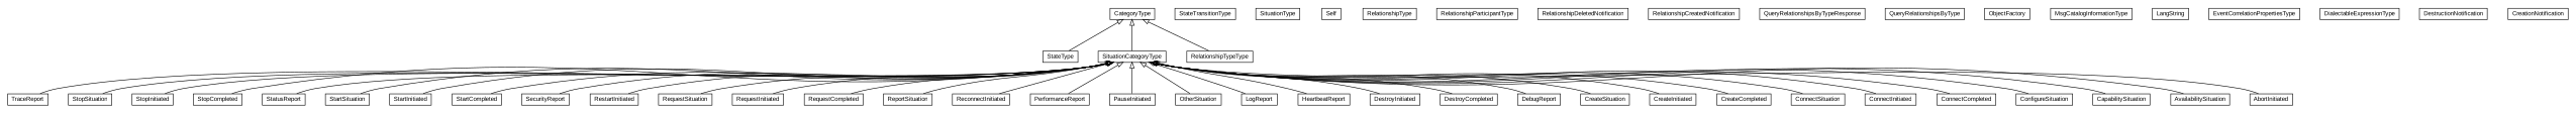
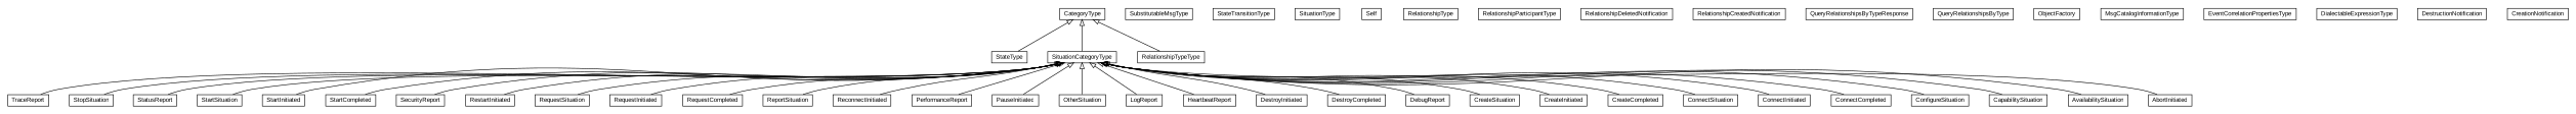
  digraph {
    nodesep=0.25
    ranksep=0.5
    node [fontcolor=black fontname=arial fontsize=10.0 shape=plaintext]
    edge [arrowtail=empty dir=back fontname=arial fontsize=10 headport=p labelfontname=arial labelfontsize=10 tailport=p]
    n1 [label=<<table title="org.oasis_open.docs.wsdm.muws2_2.TraceReport" border="0" cellborder="1" cellspacing="0" cellpadding="2" port="p" href="./TraceReport.html"> 		<tr><td><table border="0" cellspacing="0" cellpadding="1"> <tr><td align="center" balign="center"> TraceReport </td></tr> 		</table></td></tr> 		</table>>]
+   n2 [label=<<table title="org.oasis_open.docs.wsdm.muws2_2.SubstitutableMsgType" border="0" cellborder="1" cellspacing="0" cellpadding="2" port="p" href="./SubstitutableMsgType.html"> 		<tr><td><table border="0" cellspacing="0" cellpadding="1"> <tr><td align="center" balign="center"> SubstitutableMsgType </td></tr> 		</table></td></tr> 		</table>>]
    n3 [label=<<table title="org.oasis_open.docs.wsdm.muws2_2.StopSituation" border="0" cellborder="1" cellspacing="0" cellpadding="2" port="p" href="./StopSituation.html"> 		<tr><td><table border="0" cellspacing="0" cellpadding="1"> <tr><td align="center" balign="center"> StopSituation </td></tr> 		</table></td></tr> 		</table>>]
-   n4 [label=<<table title="org.oasis_open.docs.wsdm.muws2_2.StopInitiated" border="0" cellborder="1" cellspacing="0" cellpadding="2" port="p" href="./StopInitiated.html"> 		<tr><td><table border="0" cellspacing="0" cellpadding="1"> <tr><td align="center" balign="center"> StopInitiated </td></tr> 		</table></td></tr> 		</table>>]
-   n5 [label=<<table title="org.oasis_open.docs.wsdm.muws2_2.StopCompleted" border="0" cellborder="1" cellspacing="0" cellpadding="2" port="p" href="./StopCompleted.html"> 		<tr><td><table border="0" cellspacing="0" cellpadding="1"> <tr><td align="center" balign="center"> StopCompleted </td></tr> 		</table></td></tr> 		</table>>]
    n6 [label=<<table title="org.oasis_open.docs.wsdm.muws2_2.StatusReport" border="0" cellborder="1" cellspacing="0" cellpadding="2" port="p" href="./StatusReport.html"> 		<tr><td><table border="0" cellspacing="0" cellpadding="1"> <tr><td align="center" balign="center"> StatusReport </td></tr> 		</table></td></tr> 		</table>>]
    n7 [label=<<table title="org.oasis_open.docs.wsdm.muws2_2.StateType" border="0" cellborder="1" cellspacing="0" cellpadding="2" port="p" href="./StateType.html"> 		<tr><td><table border="0" cellspacing="0" cellpadding="1"> <tr><td align="center" balign="center"> StateType </td></tr> 		</table></td></tr> 		</table>>]
    n8 [label=<<table title="org.oasis_open.docs.wsdm.muws2_2.StateTransitionType" border="0" cellborder="1" cellspacing="0" cellpadding="2" port="p" href="./StateTransitionType.html"> 		<tr><td><table border="0" cellspacing="0" cellpadding="1"> <tr><td align="center" balign="center"> StateTransitionType </td></tr> 		</table></td></tr> 		</table>>]
    n9 [label=<<table title="org.oasis_open.docs.wsdm.muws2_2.StartSituation" border="0" cellborder="1" cellspacing="0" cellpadding="2" port="p" href="./StartSituation.html"> 		<tr><td><table border="0" cellspacing="0" cellpadding="1"> <tr><td align="center" balign="center"> StartSituation </td></tr> 		</table></td></tr> 		</table>>]
    n10 [label=<<table title="org.oasis_open.docs.wsdm.muws2_2.StartInitiated" border="0" cellborder="1" cellspacing="0" cellpadding="2" port="p" href="./StartInitiated.html"> 		<tr><td><table border="0" cellspacing="0" cellpadding="1"> <tr><td align="center" balign="center"> StartInitiated </td></tr> 		</table></td></tr> 		</table>>]
    n11 [label=<<table title="org.oasis_open.docs.wsdm.muws2_2.StartCompleted" border="0" cellborder="1" cellspacing="0" cellpadding="2" port="p" href="./StartCompleted.html"> 		<tr><td><table border="0" cellspacing="0" cellpadding="1"> <tr><td align="center" balign="center"> StartCompleted </td></tr> 		</table></td></tr> 		</table>>]
    n12 [label=<<table title="org.oasis_open.docs.wsdm.muws2_2.SituationType" border="0" cellborder="1" cellspacing="0" cellpadding="2" port="p" href="./SituationType.html"> 		<tr><td><table border="0" cellspacing="0" cellpadding="1"> <tr><td align="center" balign="center"> SituationType </td></tr> 		</table></td></tr> 		</table>>]
    n13 [label=<<table title="org.oasis_open.docs.wsdm.muws2_2.SituationCategoryType" border="0" cellborder="1" cellspacing="0" cellpadding="2" port="p" href="./SituationCategoryType.html"> 		<tr><td><table border="0" cellspacing="0" cellpadding="1"> <tr><td align="center" balign="center"> SituationCategoryType </td></tr> 		</table></td></tr> 		</table>>]
    n14 [label=<<table title="org.oasis_open.docs.wsdm.muws2_2.SecurityReport" border="0" cellborder="1" cellspacing="0" cellpadding="2" port="p" href="./SecurityReport.html"> 		<tr><td><table border="0" cellspacing="0" cellpadding="1"> <tr><td align="center" balign="center"> SecurityReport </td></tr> 		</table></td></tr> 		</table>>]
    n15 [label=<<table title="org.oasis_open.docs.wsdm.muws2_2.RestartInitiated" border="0" cellborder="1" cellspacing="0" cellpadding="2" port="p" href="./RestartInitiated.html"> 		<tr><td><table border="0" cellspacing="0" cellpadding="1"> <tr><td align="center" balign="center"> RestartInitiated </td></tr> 		</table></td></tr> 		</table>>]
    n16 [label=<<table title="org.oasis_open.docs.wsdm.muws2_2.RequestSituation" border="0" cellborder="1" cellspacing="0" cellpadding="2" port="p" href="./RequestSituation.html"> 		<tr><td><table border="0" cellspacing="0" cellpadding="1"> <tr><td align="center" balign="center"> RequestSituation </td></tr> 		</table></td></tr> 		</table>>]
    n17 [label=<<table title="org.oasis_open.docs.wsdm.muws2_2.RequestInitiated" border="0" cellborder="1" cellspacing="0" cellpadding="2" port="p" href="./RequestInitiated.html"> 		<tr><td><table border="0" cellspacing="0" cellpadding="1"> <tr><td align="center" balign="center"> RequestInitiated </td></tr> 		</table></td></tr> 		</table>>]
    n18 [label=<<table title="org.oasis_open.docs.wsdm.muws2_2.RequestCompleted" border="0" cellborder="1" cellspacing="0" cellpadding="2" port="p" href="./RequestCompleted.html"> 		<tr><td><table border="0" cellspacing="0" cellpadding="1"> <tr><td align="center" balign="center"> RequestCompleted </td></tr> 		</table></td></tr> 		</table>>]
    n19 [label=<<table title="org.oasis_open.docs.wsdm.muws2_2.ReportSituation" border="0" cellborder="1" cellspacing="0" cellpadding="2" port="p" href="./ReportSituation.html"> 		<tr><td><table border="0" cellspacing="0" cellpadding="1"> <tr><td align="center" balign="center"> ReportSituation </td></tr> 		</table></td></tr> 		</table>>]
    n20 [label=<<table title="org.oasis_open.docs.wsdm.muws2_2.ReconnectInitiated" border="0" cellborder="1" cellspacing="0" cellpadding="2" port="p" href="./ReconnectInitiated.html"> 		<tr><td><table border="0" cellspacing="0" cellpadding="1"> <tr><td align="center" balign="center"> ReconnectInitiated </td></tr> 		</table></td></tr> 		</table>>]
    n21 [label=<<table title="org.oasis_open.docs.wsdm.muws2_2.PerformanceReport" border="0" cellborder="1" cellspacing="0" cellpadding="2" port="p" href="./PerformanceReport.html"> 		<tr><td><table border="0" cellspacing="0" cellpadding="1"> <tr><td align="center" balign="center"> PerformanceReport </td></tr> 		</table></td></tr> 		</table>>]
    n22 [label=<<table title="org.oasis_open.docs.wsdm.muws2_2.PauseInitiated" border="0" cellborder="1" cellspacing="0" cellpadding="2" port="p" href="./PauseInitiated.html"> 		<tr><td><table border="0" cellspacing="0" cellpadding="1"> <tr><td align="center" balign="center"> PauseInitiated </td></tr> 		</table></td></tr> 		</table>>]
    n23 [label=<<table title="org.oasis_open.docs.wsdm.muws2_2.OtherSituation" border="0" cellborder="1" cellspacing="0" cellpadding="2" port="p" href="./OtherSituation.html"> 		<tr><td><table border="0" cellspacing="0" cellpadding="1"> <tr><td align="center" balign="center"> OtherSituation </td></tr> 		</table></td></tr> 		</table>>]
    n24 [label=<<table title="org.oasis_open.docs.wsdm.muws2_2.LogReport" border="0" cellborder="1" cellspacing="0" cellpadding="2" port="p" href="./LogReport.html"> 		<tr><td><table border="0" cellspacing="0" cellpadding="1"> <tr><td align="center" balign="center"> LogReport </td></tr> 		</table></td></tr> 		</table>>]
    n25 [label=<<table title="org.oasis_open.docs.wsdm.muws2_2.HeartbeatReport" border="0" cellborder="1" cellspacing="0" cellpadding="2" port="p" href="./HeartbeatReport.html"> 		<tr><td><table border="0" cellspacing="0" cellpadding="1"> <tr><td align="center" balign="center"> HeartbeatReport </td></tr> 		</table></td></tr> 		</table>>]
    n26 [label=<<table title="org.oasis_open.docs.wsdm.muws2_2.DestroyInitiated" border="0" cellborder="1" cellspacing="0" cellpadding="2" port="p" href="./DestroyInitiated.html"> 		<tr><td><table border="0" cellspacing="0" cellpadding="1"> <tr><td align="center" balign="center"> DestroyInitiated </td></tr> 		</table></td></tr> 		</table>>]
    n27 [label=<<table title="org.oasis_open.docs.wsdm.muws2_2.DestroyCompleted" border="0" cellborder="1" cellspacing="0" cellpadding="2" port="p" href="./DestroyCompleted.html"> 		<tr><td><table border="0" cellspacing="0" cellpadding="1"> <tr><td align="center" balign="center"> DestroyCompleted </td></tr> 		</table></td></tr> 		</table>>]
    n28 [label=<<table title="org.oasis_open.docs.wsdm.muws2_2.DebugReport" border="0" cellborder="1" cellspacing="0" cellpadding="2" port="p" href="./DebugReport.html"> 		<tr><td><table border="0" cellspacing="0" cellpadding="1"> <tr><td align="center" balign="center"> DebugReport </td></tr> 		</table></td></tr> 		</table>>]
    n29 [label=<<table title="org.oasis_open.docs.wsdm.muws2_2.CreateSituation" border="0" cellborder="1" cellspacing="0" cellpadding="2" port="p" href="./CreateSituation.html"> 		<tr><td><table border="0" cellspacing="0" cellpadding="1"> <tr><td align="center" balign="center"> CreateSituation </td></tr> 		</table></td></tr> 		</table>>]
    n30 [label=<<table title="org.oasis_open.docs.wsdm.muws2_2.CreateInitiated" border="0" cellborder="1" cellspacing="0" cellpadding="2" port="p" href="./CreateInitiated.html"> 		<tr><td><table border="0" cellspacing="0" cellpadding="1"> <tr><td align="center" balign="center"> CreateInitiated </td></tr> 		</table></td></tr> 		</table>>]
    n31 [label=<<table title="org.oasis_open.docs.wsdm.muws2_2.CreateCompleted" border="0" cellborder="1" cellspacing="0" cellpadding="2" port="p" href="./CreateCompleted.html"> 		<tr><td><table border="0" cellspacing="0" cellpadding="1"> <tr><td align="center" balign="center"> CreateCompleted </td></tr> 		</table></td></tr> 		</table>>]
    n32 [label=<<table title="org.oasis_open.docs.wsdm.muws2_2.ConnectSituation" border="0" cellborder="1" cellspacing="0" cellpadding="2" port="p" href="./ConnectSituation.html"> 		<tr><td><table border="0" cellspacing="0" cellpadding="1"> <tr><td align="center" balign="center"> ConnectSituation </td></tr> 		</table></td></tr> 		</table>>]
    n33 [label=<<table title="org.oasis_open.docs.wsdm.muws2_2.ConnectInitiated" border="0" cellborder="1" cellspacing="0" cellpadding="2" port="p" href="./ConnectInitiated.html"> 		<tr><td><table border="0" cellspacing="0" cellpadding="1"> <tr><td align="center" balign="center"> ConnectInitiated </td></tr> 		</table></td></tr> 		</table>>]
    n34 [label=<<table title="org.oasis_open.docs.wsdm.muws2_2.ConnectCompleted" border="0" cellborder="1" cellspacing="0" cellpadding="2" port="p" href="./ConnectCompleted.html"> 		<tr><td><table border="0" cellspacing="0" cellpadding="1"> <tr><td align="center" balign="center"> ConnectCompleted </td></tr> 		</table></td></tr> 		</table>>]
    n35 [label=<<table title="org.oasis_open.docs.wsdm.muws2_2.ConfigureSituation" border="0" cellborder="1" cellspacing="0" cellpadding="2" port="p" href="./ConfigureSituation.html"> 		<tr><td><table border="0" cellspacing="0" cellpadding="1"> <tr><td align="center" balign="center"> ConfigureSituation </td></tr> 		</table></td></tr> 		</table>>]
    n36 [label=<<table title="org.oasis_open.docs.wsdm.muws2_2.CapabilitySituation" border="0" cellborder="1" cellspacing="0" cellpadding="2" port="p" href="./CapabilitySituation.html"> 		<tr><td><table border="0" cellspacing="0" cellpadding="1"> <tr><td align="center" balign="center"> CapabilitySituation </td></tr> 		</table></td></tr> 		</table>>]
    n37 [label=<<table title="org.oasis_open.docs.wsdm.muws2_2.AvailabilitySituation" border="0" cellborder="1" cellspacing="0" cellpadding="2" port="p" href="./AvailabilitySituation.html"> 		<tr><td><table border="0" cellspacing="0" cellpadding="1"> <tr><td align="center" balign="center"> AvailabilitySituation </td></tr> 		</table></td></tr> 		</table>>]
    n38 [label=<<table title="org.oasis_open.docs.wsdm.muws2_2.AbortInitiated" border="0" cellborder="1" cellspacing="0" cellpadding="2" port="p" href="./AbortInitiated.html"> 		<tr><td><table border="0" cellspacing="0" cellpadding="1"> <tr><td align="center" balign="center"> AbortInitiated </td></tr> 		</table></td></tr> 		</table>>]
    n39 [label=<<table title="org.oasis_open.docs.wsdm.muws2_2.Self" border="0" cellborder="1" cellspacing="0" cellpadding="2" port="p" href="./Self.html"> 		<tr><td><table border="0" cellspacing="0" cellpadding="1"> <tr><td align="center" balign="center"> Self </td></tr> 		</table></td></tr> 		</table>>]
    n40 [label=<<table title="org.oasis_open.docs.wsdm.muws2_2.RelationshipTypeType" border="0" cellborder="1" cellspacing="0" cellpadding="2" port="p" href="./RelationshipTypeType.html"> 		<tr><td><table border="0" cellspacing="0" cellpadding="1"> <tr><td align="center" balign="center"> RelationshipTypeType </td></tr> 		</table></td></tr> 		</table>>]
    n41 [label=<<table title="org.oasis_open.docs.wsdm.muws2_2.RelationshipType" border="0" cellborder="1" cellspacing="0" cellpadding="2" port="p" href="./RelationshipType.html"> 		<tr><td><table border="0" cellspacing="0" cellpadding="1"> <tr><td align="center" balign="center"> RelationshipType </td></tr> 		</table></td></tr> 		</table>>]
    n42 [label=<<table title="org.oasis_open.docs.wsdm.muws2_2.RelationshipParticipantType" border="0" cellborder="1" cellspacing="0" cellpadding="2" port="p" href="./RelationshipParticipantType.html"> 		<tr><td><table border="0" cellspacing="0" cellpadding="1"> <tr><td align="center" balign="center"> RelationshipParticipantType </td></tr> 		</table></td></tr> 		</table>>]
    n43 [label=<<table title="org.oasis_open.docs.wsdm.muws2_2.RelationshipDeletedNotification" border="0" cellborder="1" cellspacing="0" cellpadding="2" port="p" href="./RelationshipDeletedNotification.html"> 		<tr><td><table border="0" cellspacing="0" cellpadding="1"> <tr><td align="center" balign="center"> RelationshipDeletedNotification </td></tr> 		</table></td></tr> 		</table>>]
    n44 [label=<<table title="org.oasis_open.docs.wsdm.muws2_2.RelationshipCreatedNotification" border="0" cellborder="1" cellspacing="0" cellpadding="2" port="p" href="./RelationshipCreatedNotification.html"> 		<tr><td><table border="0" cellspacing="0" cellpadding="1"> <tr><td align="center" balign="center"> RelationshipCreatedNotification </td></tr> 		</table></td></tr> 		</table>>]
    n45 [label=<<table title="org.oasis_open.docs.wsdm.muws2_2.QueryRelationshipsByTypeResponse" border="0" cellborder="1" cellspacing="0" cellpadding="2" port="p" href="./QueryRelationshipsByTypeResponse.html"> 		<tr><td><table border="0" cellspacing="0" cellpadding="1"> <tr><td align="center" balign="center"> QueryRelationshipsByTypeResponse </td></tr> 		</table></td></tr> 		</table>>]
    n46 [label=<<table title="org.oasis_open.docs.wsdm.muws2_2.QueryRelationshipsByType" border="0" cellborder="1" cellspacing="0" cellpadding="2" port="p" href="./QueryRelationshipsByType.html"> 		<tr><td><table border="0" cellspacing="0" cellpadding="1"> <tr><td align="center" balign="center"> QueryRelationshipsByType </td></tr> 		</table></td></tr> 		</table>>]
    n47 [label=<<table title="org.oasis_open.docs.wsdm.muws2_2.ObjectFactory" border="0" cellborder="1" cellspacing="0" cellpadding="2" port="p" href="./ObjectFactory.html"> 		<tr><td><table border="0" cellspacing="0" cellpadding="1"> <tr><td align="center" balign="center"> ObjectFactory </td></tr> 		</table></td></tr> 		</table>>]
    n48 [label=<<table title="org.oasis_open.docs.wsdm.muws2_2.MsgCatalogInformationType" border="0" cellborder="1" cellspacing="0" cellpadding="2" port="p" href="./MsgCatalogInformationType.html"> 		<tr><td><table border="0" cellspacing="0" cellpadding="1"> <tr><td align="center" balign="center"> MsgCatalogInformationType </td></tr> 		</table></td></tr> 		</table>>]
-   n49 [label=<<table title="org.oasis_open.docs.wsdm.muws2_2.LangString" border="0" cellborder="1" cellspacing="0" cellpadding="2" port="p" href="./LangString.html"> 		<tr><td><table border="0" cellspacing="0" cellpadding="1"> <tr><td align="center" balign="center"> LangString </td></tr> 		</table></td></tr> 		</table>>]
    n50 [label=<<table title="org.oasis_open.docs.wsdm.muws2_2.EventCorrelationPropertiesType" border="0" cellborder="1" cellspacing="0" cellpadding="2" port="p" href="./EventCorrelationPropertiesType.html"> 		<tr><td><table border="0" cellspacing="0" cellpadding="1"> <tr><td align="center" balign="center"> EventCorrelationPropertiesType </td></tr> 		</table></td></tr> 		</table>>]
    n51 [label=<<table title="org.oasis_open.docs.wsdm.muws2_2.DialectableExpressionType" border="0" cellborder="1" cellspacing="0" cellpadding="2" port="p" href="./DialectableExpressionType.html"> 		<tr><td><table border="0" cellspacing="0" cellpadding="1"> <tr><td align="center" balign="center"> DialectableExpressionType </td></tr> 		</table></td></tr> 		</table>>]
    n52 [label=<<table title="org.oasis_open.docs.wsdm.muws2_2.DestructionNotification" border="0" cellborder="1" cellspacing="0" cellpadding="2" port="p" href="./DestructionNotification.html"> 		<tr><td><table border="0" cellspacing="0" cellpadding="1"> <tr><td align="center" balign="center"> DestructionNotification </td></tr> 		</table></td></tr> 		</table>>]
    n53 [label=<<table title="org.oasis_open.docs.wsdm.muws2_2.CreationNotification" border="0" cellborder="1" cellspacing="0" cellpadding="2" port="p" href="./CreationNotification.html"> 		<tr><td><table border="0" cellspacing="0" cellpadding="1"> <tr><td align="center" balign="center"> CreationNotification </td></tr> 		</table></td></tr> 		</table>>]
    n54 [label=<<table title="org.oasis_open.docs.wsdm.muws2_2.CategoryType" border="0" cellborder="1" cellspacing="0" cellpadding="2" port="p" href="./CategoryType.html"> 		<tr><td><table border="0" cellspacing="0" cellpadding="1"> <tr><td align="center" balign="center"> CategoryType </td></tr> 		</table></td></tr> 		</table>>]
    n13 -> n1
    n13 -> n3
-   n13 -> n4
-   n13 -> n5
    n13 -> n6
    n13 -> n9
    n13 -> n10
    n13 -> n11
    n13 -> n14
    n13 -> n15
    n13 -> n16
    n13 -> n17
    n13 -> n18
    n13 -> n19
    n13 -> n20
    n13 -> n21
    n13 -> n22
    n13 -> n23
    n13 -> n24
    n13 -> n25
    n13 -> n26
    n13 -> n27
    n13 -> n28
    n13 -> n29
    n13 -> n30
    n13 -> n31
    n13 -> n32
    n13 -> n33
    n13 -> n34
    n13 -> n35
    n13 -> n36
    n13 -> n37
    n13 -> n38
    n54 -> n7
    n54 -> n13
    n54 -> n40
  }
